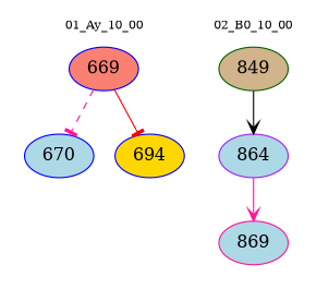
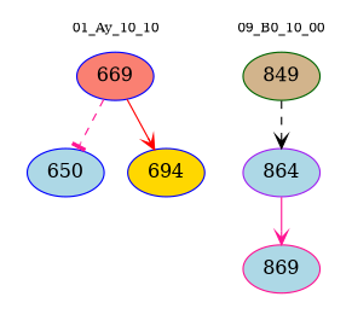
  digraph {
    node [color=blue fillcolor=lightblue style=filled]
    edge [arrowhead=tee color=deeppink style=dashed]
    n1 [fillcolor=salmon label=669]
-   n2 [label=670]
+   n2 [label=650]
    n3 [fillcolor=gold label=694]
    n4 [color=darkgreen fillcolor=tan label=849]
    n5 [color=deeppink label=869]
    n6 [color=purple label=864]
    subgraph cluster_1 {
      color=white
      fontsize=10
-     label="01_Ay_10_00"
+     label="01_Ay_10_10"
      n1
      n2
      n3
    }
    subgraph cluster_2 {
      color=white
      fontsize=10
-     label="02_B0_10_00"
+     label="09_B0_10_00"
      n4
      n5
      n6
    }
    n1 -> n2
-   n1 -> n3 [color=red style=solid]
-   n4 -> n6 [arrowhead=vee color=black style=solid]
+   n1 -> n3 [arrowhead=vee color=red style=solid]
+   n4 -> n6 [arrowhead=vee color=black]
    n6 -> n5 [arrowhead=vee style=solid]
  }
